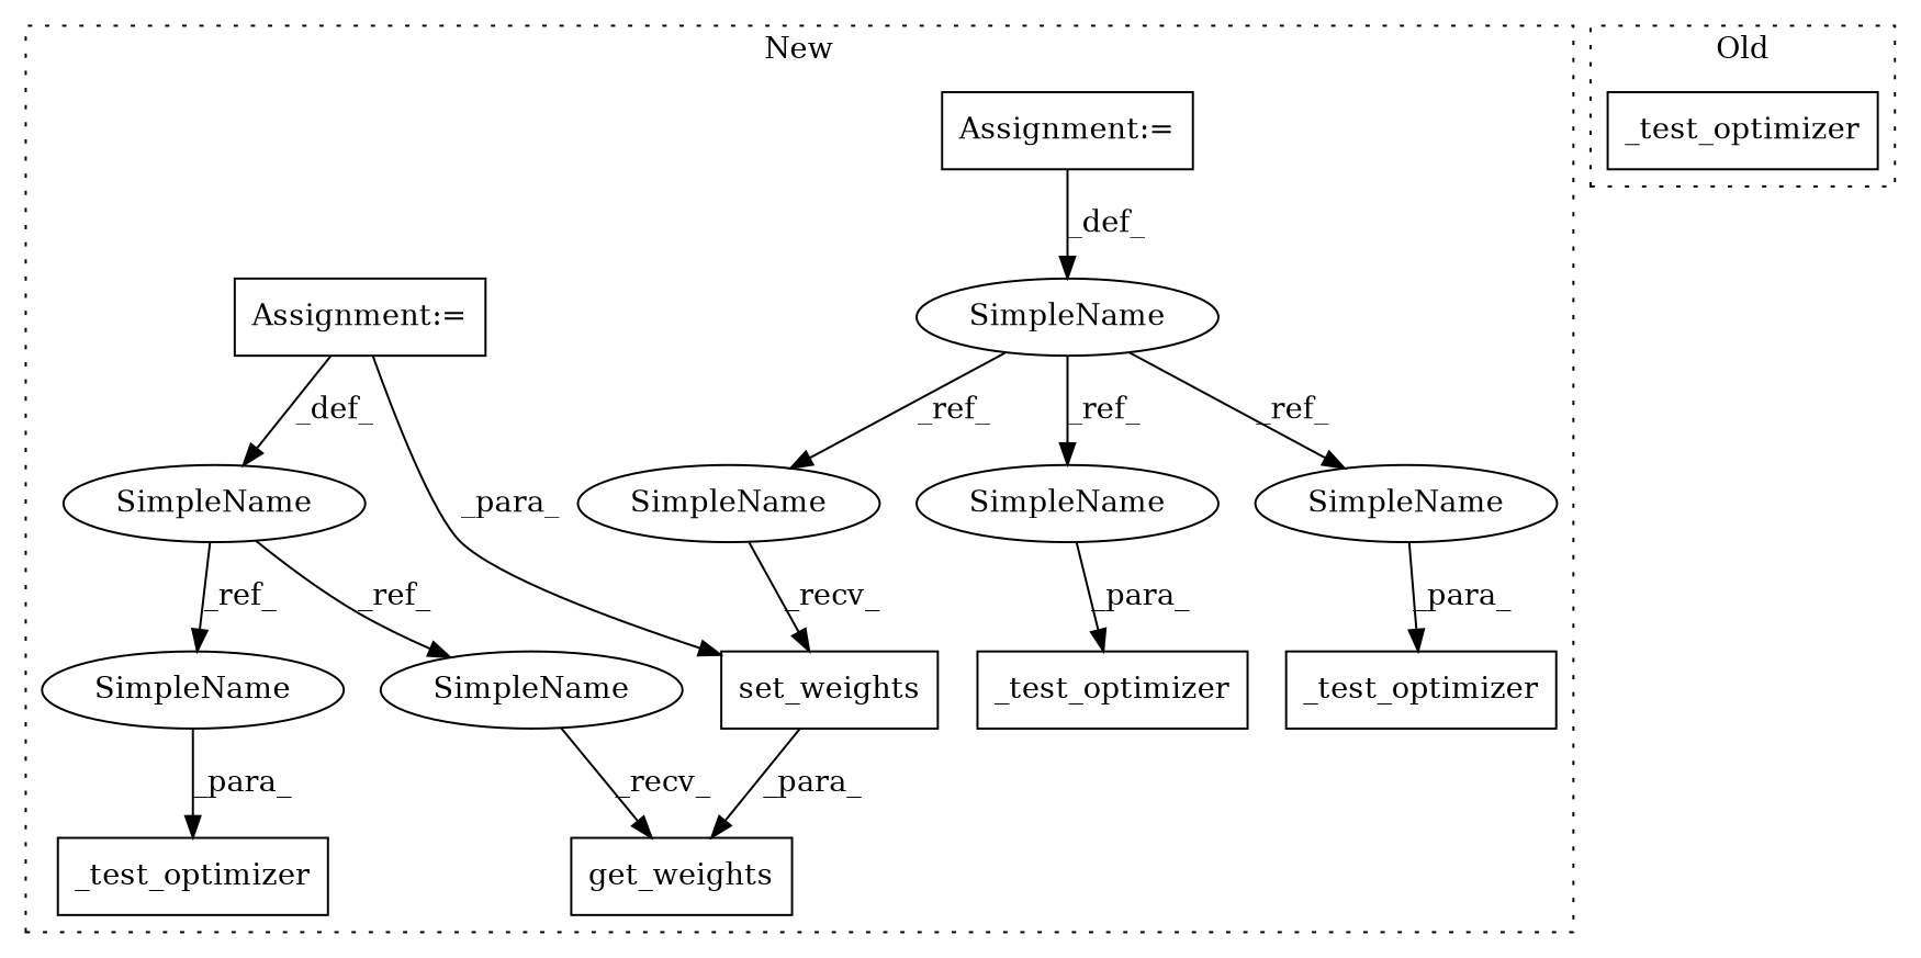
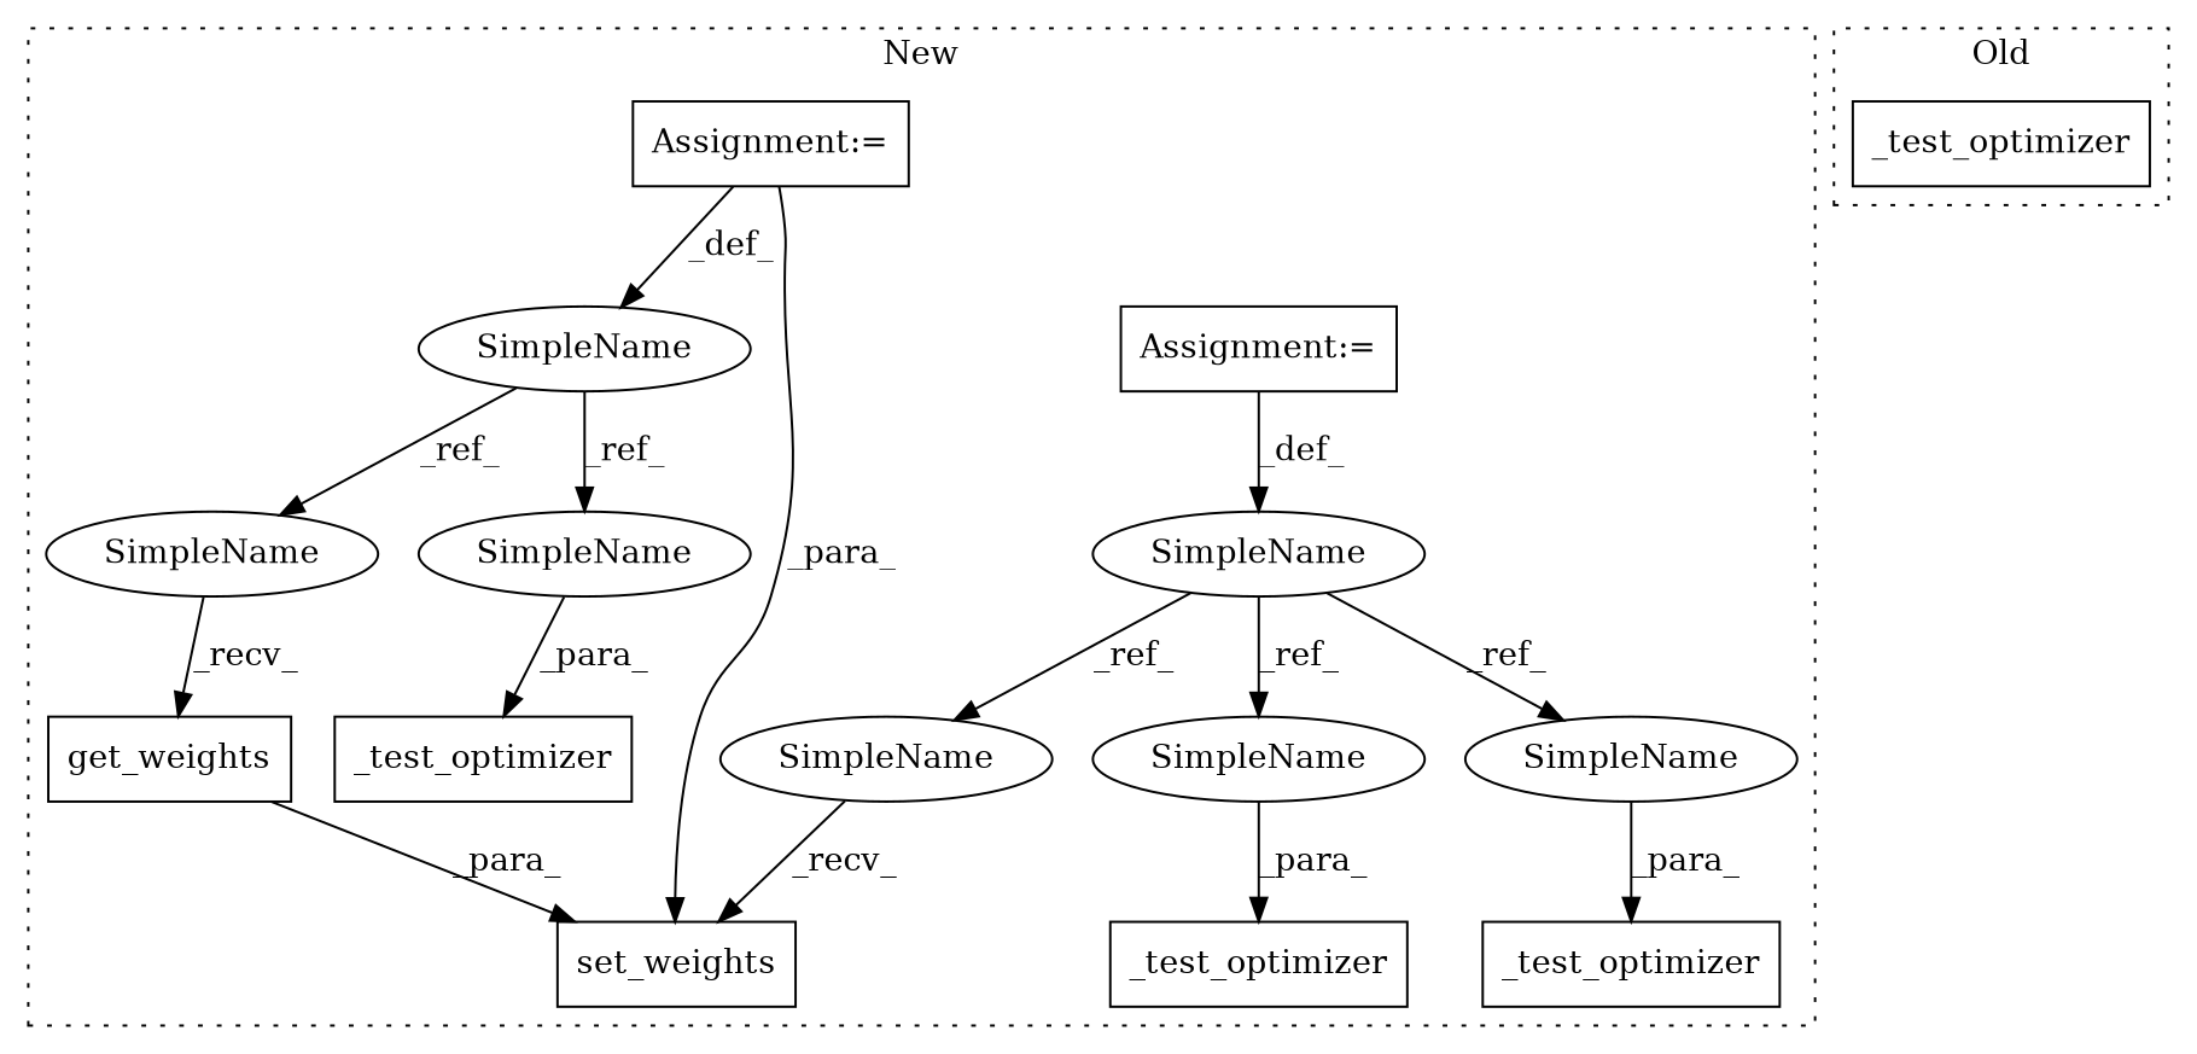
  digraph {
    node [a=42 l="16,1" shape=box]
    n1 [a=32 label=_test_optimizer s="5502,5523"]
    n2 [l=5 label=SimpleName s=5472 shape=ellipse]
    n3 [a=32 l=13 label=get_weights s=5693]
    n4 [a=32 l="12,1" label=set_weights s="5722,5784"]
    n5 [l=9 label=SimpleName s=5530 shape=ellipse]
    n6 [a=32 label=_test_optimizer s="5791,5816"]
    n7 [a=7 l=1 label="Assignment:=" s=5539]
    n8 [a=32 label=_test_optimizer s="5576,5601"]
    n9 [a=7 l=1 label="Assignment:=" s=5477]
    n10 [l=5 label=SimpleName s=5687 shape=ellipse]
    n11 [l=5 label=SimpleName s=5518 shape=ellipse]
    n12 [l=9 label=SimpleName s=5807 shape=ellipse]
    n13 [l=9 label=SimpleName s=5712 shape=ellipse]
    n14 [l=9 label=SimpleName s=5592 shape=ellipse]
    n15 [a=32 label=_test_optimizer s="3741,3775"]
    subgraph cluster_1 {
      label=New
      style=dotted
      n1
      n2
      n3
      n4
      n5
      n6
      n7
      n8
      n9
      n10
      n11
      n12
      n13
      n14
    }
    subgraph cluster_2 {
      label=Old
      style=dotted
      n15
    }
    n2 -> n10 [label=_ref_]
    n2 -> n11 [label=_ref_]
-   n4 -> n3 [label=_para_]
+   n3 -> n4 [label=_para_]
    n5 -> n12 [label=_ref_]
    n5 -> n13 [label=_ref_]
    n5 -> n14 [label=_ref_]
    n7 -> n5 [label=_def_]
    n9 -> n2 [label=_def_]
    n9 -> n4 [label=_para_]
    n10 -> n3 [label=_recv_]
    n11 -> n1 [label=_para_]
    n12 -> n6 [label=_para_]
    n13 -> n4 [label=_recv_]
    n14 -> n8 [label=_para_]
  }
